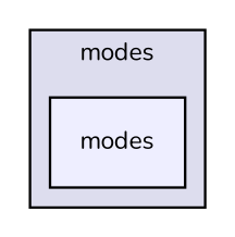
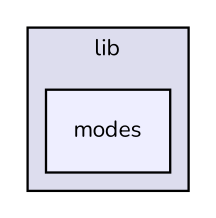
  digraph {
    compound=true
    rankdir=LR
    fontname=Nunito
    n1 [fillcolor="#eeeeff" fontname=Nunito fontsize=10 label=modes pencolor=black shape=box style=filled]
    subgraph cluster_1 {
      bgcolor="#ddddee"
      fontsize=10
-     label=modes
+     label=lib
      pencolor=black
      n1
    }
  }
